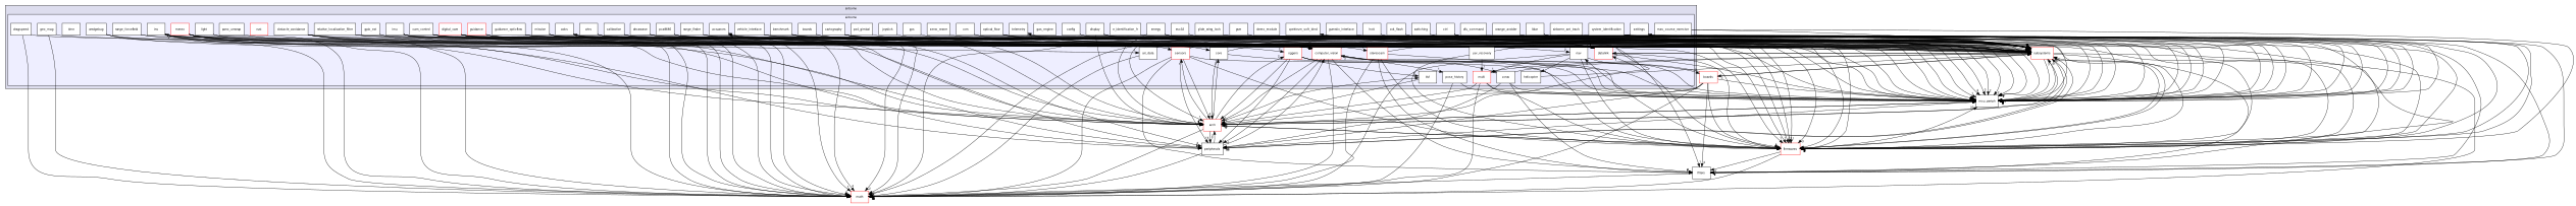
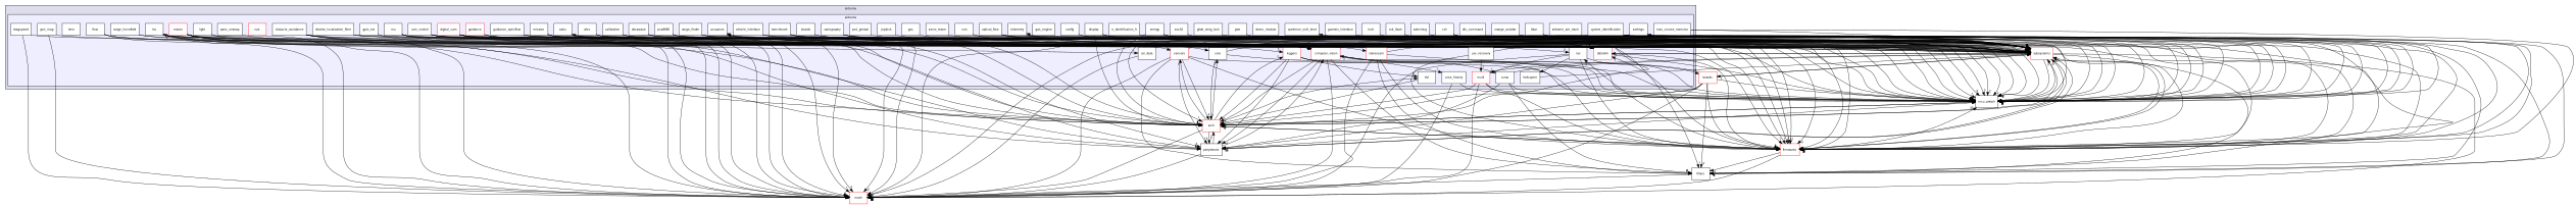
  digraph {
    compound=true
    node [color=black fillcolor=white fontname=FreeSans fontsize=10 shape=box style=filled]
    edge [headlabel=1 labeldistance=1.5 labelfontname=FreeSans labelfontsize=10]
    n1 [label=actuators]
    n2 [label=adcs]
    n3 [label=ahrs]
    n4 [label=air_data]
    n5 [label=airborne_ant_track]
    n6 [label=benchmark]
    n7 [label=boards]
    n8 [label=calibration]
    n9 [label=cam_control]
    n10 [label=cartography]
    n11 [label=com]
    n12 [color=red label=computer_vision]
    n13 [label=config]
    n14 [label=core]
    n15 [label=ctrl]
    n16 [color=red label=datalink]
    n17 [label=decawave]
    n18 [label=demo_module]
    n19 [label=dfu_command]
    n20 [color=red label=digital_cam]
    n21 [label=display]
    n22 [label=dragspeed]
    n23 [label=e_identification_fr]
    n24 [label=energy]
    n25 [label=esc32]
    n26 [label=gas_engine]
    n27 [label=geo_mag]
    n28 [label=glide_wing_lock]
    n29 [label=gpio_ext]
    n30 [label=gps]
    n31 [label=gsm]
    n32 [color=red label=guidance]
    n33 [label=guidance_opticflow]
    n34 [label=gumstix_interface]
    n35 [label=helicopter]
    n36 [label=hott]
    n37 [label=imu]
    n38 [label=ins]
    n39 [label=joystick]
    n40 [label=lidar]
    n41 [label=light]
    n42 [color=red label=loggers]
    n43 [label=mav_course_exercise]
    n44 [color=red label=meteo]
    n45 [label=mission]
    n46 [color=red label=multi]
    n47 [label=nav]
    n48 [label=obstacle_avoidance]
    n49 [label=optical_flow]
    n50 [label=orange_avoider]
    n51 [label=pano_unwrap]
    n52 [label=pca9685]
    n53 [label=pose_history]
    n54 [label=px4_flash]
    n55 [label=px4_gimbal]
    n56 [label=range_finder]
    n57 [label=range_forcefield]
    n58 [label=relative_localization_filter]
    n59 [color=red label=rust]
    n60 [color=red label=sensors]
    n61 [label=servo_tester]
    n62 [label=settings]
    n63 [label=sonar]
    n64 [label=spektrum_soft_bind]
    n65 [color=red label=stereocam]
    n66 [label=switching]
    n67 [label=system_identification]
    n68 [label=telemetry]
    n69 [label=time]
    n70 [label=tlsf]
    n71 [label=uav_recovery]
    n72 [label=vehicle_interface]
-   n73 [label=wedgebug]
+   n73 [label=flow]
    n74 [color=red label=subsystems]
    n75 [label=mcu_periph color="" fillcolor="" style=""]
    n76 [label=peripherals color="" fillcolor="" style=""]
    n77 [color=red label=arch]
    n78 [color=red label=math]
    n79 [color=red label=firmwares]
    n80 [color=red label=boards]
    n81 [label=filters color="" fillcolor="" style=""]
    subgraph cluster_1 {
      bgcolor="#ddddee"
      fontname=FreeSans
      fontsize=10
      label=airborne
      pencolor=black
      subgraph cluster_2 {
        bgcolor="#eeeeff"
        fontname=FreeSans
        fontsize=10
        label=airborne
        pencolor=black
        n1
        n2
        n3
        n4
        n5
        n6
        n7
        n8
        n9
        n10
        n11
        n12
        n13
        n14
        n15
        n16
        n17
        n18
        n19
        n20
        n21
        n22
        n23
        n24
        n25
        n26
        n27
        n28
        n29
        n30
        n31
        n32
        n33
        n34
        n35
        n36
        n37
        n38
        n39
        n40
        n41
        n42
        n43
        n44
        n45
        n46
        n47
        n48
        n49
        n50
        n51
        n52
        n53
        n54
        n55
        n56
        n57
        n58
        n59
        n60
        n61
        n62
        n63
        n64
        n65
        n66
        n67
        n68
        n69
        n70
        n71
        n72
        n73
      }
    }
    n1 -> n74
    n1 -> n75 [headlabel=2]
    n2 -> n74 [headlabel=5]
    n2 -> n75 [headlabel=5]
    n2 -> n76
    n2 -> n77
    n3 -> n74 [headlabel=10]
    n3 -> n75
    n3 -> n78 [headlabel=3]
    n4 -> n74 [headlabel=2]
    n4 -> n78
    n6 -> n74 [headlabel=2]
    n6 -> n75 [headlabel=2]
    n6 -> n77
    n6 -> n79 [headlabel=2]
    n7 -> n74 [headlabel=2]
    n7 -> n75 [headlabel=2]
    n8 -> n74 [headlabel=7]
    n8 -> n75
    n8 -> n78
    n9 -> n74 [headlabel=6]
    n9 -> n75
    n9 -> n77
    n9 -> n78 [headlabel=2]
    n9 -> n79 [headlabel=3]
    n10 -> n47 [headlabel=2]
    n10 -> n74
    n10 -> n75
    n10 -> n79
    n11 -> n74 [headlabel=3]
    n11 -> n75 [headlabel=2]
    n12 -> n53
    n12 -> n63
    n12 -> n74 [headlabel=13]
    n12 -> n75 [headlabel=2]
    n12 -> n76 [headlabel=4]
    n12 -> n77 [headlabel=5]
    n12 -> n78 [headlabel=18]
    n12 -> n80 [headlabel=3]
    n12 -> n81
    n13 -> n74 [headlabel=3]
    n13 -> n75 [headlabel=2]
    n14 -> n74 [headlabel=2]
    n14 -> n75 [headlabel=4]
    n14 -> n77 [headlabel=2]
    n15 -> n74 [headlabel=16]
    n15 -> n75 [headlabel=2]
    n15 -> n78 [headlabel=6]
    n15 -> n79 [headlabel=16]
    n15 -> n81
    n16 -> n74 [headlabel=19]
    n16 -> n75 [headlabel=13]
    n16 -> n79 [headlabel=2]
    n17 -> n74 [headlabel=6]
    n17 -> n75 [headlabel=2]
    n17 -> n78 [headlabel=4]
    n19 -> n75
    n20 -> n12
    n20 -> n74 [headlabel=6]
    n20 -> n75 [headlabel=9]
    n20 -> n77
    n20 -> n78 [headlabel=2]
    n20 -> n79
    n21 -> n74 [headlabel=2]
    n21 -> n75 [headlabel=4]
    n21 -> n77
    n21 -> n79
    n22 -> n74 [headlabel=3]
    n22 -> n78
    n23 -> n74
    n23 -> n75
    n24 -> n74 [headlabel=3]
    n24 -> n75 [headlabel=3]
    n24 -> n77
    n24 -> n79
    n25 -> n74 [headlabel=2]
    n25 -> n75 [headlabel=2]
    n27 -> n74 [headlabel=2]
    n27 -> n78 [headlabel=3]
    n28 -> n74 [headlabel=3]
    n28 -> n75 [headlabel=2]
    n29 -> n75 [headlabel=2]
    n29 -> n76
    n30 -> n74 [headlabel=3]
    n31 -> n74 [headlabel=3]
    n31 -> n75
    n32 -> n74 [headlabel=9]
    n32 -> n78
    n32 -> n79 [headlabel=3]
    n33 -> n74 [headlabel=2]
    n33 -> n78
    n33 -> n79 [headlabel=2]
    n34 -> n74 [headlabel=2]
    n34 -> n75 [headlabel=2]
    n35 -> n74 [headlabel=4]
    n36 -> n74 [headlabel=2]
    n36 -> n75 [headlabel=2]
    n37 -> n74 [headlabel=7]
    n37 -> n75 [headlabel=3]
    n37 -> n76 [headlabel=2]
    n37 -> n78 [headlabel=2]
    n37 -> n81
    n38 -> n4
    n38 -> n60
    n38 -> n74 [headlabel=29]
    n38 -> n75 [headlabel=18]
    n38 -> n77 [headlabel=2]
    n38 -> n78 [headlabel=16]
    n38 -> n79
    n39 -> n74 [headlabel=2]
    n40 -> n74 [headlabel=9]
    n40 -> n75 [headlabel=5]
    n40 -> n81 [headlabel=2]
    n41 -> n74 [headlabel=2]
    n41 -> n77 [headlabel=2]
    n42 -> n70 [headlabel=3]
    n42 -> n74 [headlabel=12]
    n42 -> n75 [headlabel=12]
    n42 -> n76 [headlabel=2]
    n42 -> n77
    n42 -> n79 [headlabel=3]
    n43 -> n74
    n43 -> n79
    n44 -> n14
    n44 -> n16
    n44 -> n42 [headlabel=2]
    n44 -> n74 [headlabel=27]
    n44 -> n75 [headlabel=49]
    n44 -> n76 [headlabel=2]
    n44 -> n78 [headlabel=3]
    n45 -> n16
    n45 -> n74 [headlabel=8]
    n45 -> n78 [headlabel=4]
    n45 -> n79 [headlabel=4]
    n46 -> n74 [headlabel=17]
    n46 -> n75
    n46 -> n77
    n46 -> n78 [headlabel=5]
    n46 -> n79 [headlabel=9]
    n47 -> n35
    n47 -> n46
    n47 -> n74 [headlabel=8]
    n47 -> n75 [headlabel=2]
    n47 -> n78 [headlabel=8]
    n47 -> n79 [headlabel=28]
    n48 -> n12
    n48 -> n65
    n48 -> n74 [headlabel=4]
    n48 -> n77
    n48 -> n78 [headlabel=3]
    n48 -> n79 [headlabel=2]
    n49 -> n16
    n49 -> n74 [headlabel=7]
    n49 -> n75 [headlabel=3]
    n49 -> n81
    n50 -> n74 [headlabel=2]
    n50 -> n79 [headlabel=2]
    n51 -> n12 [headlabel=2]
    n52 -> n74 [headlabel=2]
    n52 -> n75 [headlabel=3]
    n52 -> n78 [headlabel=2]
    n53 -> n75
    n53 -> n78
    n54 -> n74
    n54 -> n75 [headlabel=3]
    n55 -> n74 [headlabel=2]
    n56 -> n74 [headlabel=6]
    n56 -> n75 [headlabel=2]
    n56 -> n76 [headlabel=3]
    n57 -> n74
    n57 -> n78
    n58 -> n16
    n58 -> n74 [headlabel=2]
    n58 -> n78 [headlabel=4]
    n60 -> n74 [headlabel=72]
    n60 -> n75 [headlabel=64]
    n60 -> n76 [headlabel=14]
    n60 -> n77 [headlabel=4]
    n60 -> n78 [headlabel=7]
    n60 -> n79 [headlabel=2]
    n60 -> n81 [headlabel=4]
    n61 -> n74 [headlabel=2]
    n62 -> n74
    n62 -> n77
    n62 -> n79 [headlabel=2]
    n63 -> n74 [headlabel=9]
    n63 -> n75 [headlabel=7]
    n63 -> n76 [headlabel=2]
    n63 -> n81 [headlabel=2]
    n64 -> n74 [headlabel=4]
    n64 -> n75 [headlabel=3]
    n65 -> n74 [headlabel=5]
    n65 -> n75 [headlabel=4]
    n65 -> n78
    n65 -> n79
    n65 -> n81
    n66 -> n74
    n66 -> n75
    n67 -> n74
    n67 -> n75
    n67 -> n78
    n67 -> n81
    n68 -> n74 [headlabel=5]
    n68 -> n75 [headlabel=2]
    n68 -> n79
    n70 -> n77
    n71 -> n46
    n71 -> n74 [headlabel=3]
    n71 -> n79
    n72 -> n74 [headlabel=4]
    n72 -> n78 [headlabel=3]
    n72 -> n79 [headlabel=3]
    n73 -> n12 [headlabel=4]
    n73 -> n78 [headlabel=3]
    n73 -> n79
    n74 -> n1 [headlabel=3]
    n74 -> n16
    n74 -> n64
    n74 -> n68
    n74 -> n75 [headlabel=103]
    n74 -> n76 [headlabel=46]
    n74 -> n77 [headlabel=10]
    n74 -> n78 [headlabel=72]
    n74 -> n79 [headlabel=3]
    n74 -> n80 [headlabel=2]
    n74 -> n81
    n75 -> n74 [headlabel=3]
    n75 -> n77 [headlabel=6]
    n76 -> n12
    n76 -> n74 [headlabel=3]
    n76 -> n75 [headlabel=52]
    n76 -> n77 [headlabel=2]
    n76 -> n78 [headlabel=28]
    n77 -> n1 [headlabel=2]
    n77 -> n2
    n77 -> n14 [headlabel=5]
    n77 -> n38 [headlabel=2]
    n77 -> n42 [headlabel=2]
    n77 -> n60
    n77 -> n70
    n77 -> n74 [headlabel=41]
    n77 -> n75 [headlabel=89]
    n77 -> n76 [headlabel=7]
    n77 -> n78 [headlabel=2]
    n77 -> n79 [headlabel=4]
    n79 -> n16
    n79 -> n47 [headlabel=4]
    n79 -> n62
    n79 -> n74 [headlabel=156]
    n79 -> n75 [headlabel=32]
    n79 -> n77 [headlabel=9]
    n79 -> n78 [headlabel=50]
    n79 -> n81 [headlabel=8]
    n80 -> n12 [headlabel=2]
    n80 -> n74 [headlabel=67]
    n80 -> n75 [headlabel=28]
    n80 -> n76 [headlabel=36]
    n80 -> n77 [headlabel=3]
    n80 -> n78
    n80 -> n79
    n80 -> n81 [headlabel=4]
    n81 -> n78 [headlabel=3]
  }
